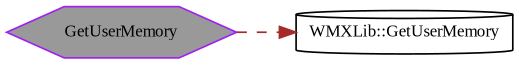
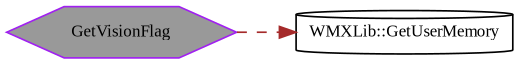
  digraph {
    rankdir=LR
    fontname="Liberation Serif"
    node [fontname="Liberation Serif" fontsize=10 style=filled]
-   n1 [color=purple fillcolor=grey60 fontcolor=black height=0.2 label=GetUserMemory shape=hexagon width=0.4]
+   n1 [color=purple fillcolor=grey60 fontcolor=black height=0.2 label=GetVisionFlag shape=hexagon width=0.4]
    n2 [color=black fillcolor=white height=0.2 label="WMXLib::GetUserMemory" shape=cylinder width=0.4]
    n1 -> n2 [color=brown fontname="Liberation Serif" fontsize=10 labelfontname=Helvetica labelfontsize=10 style=dashed arrowhead=normal]
  }
